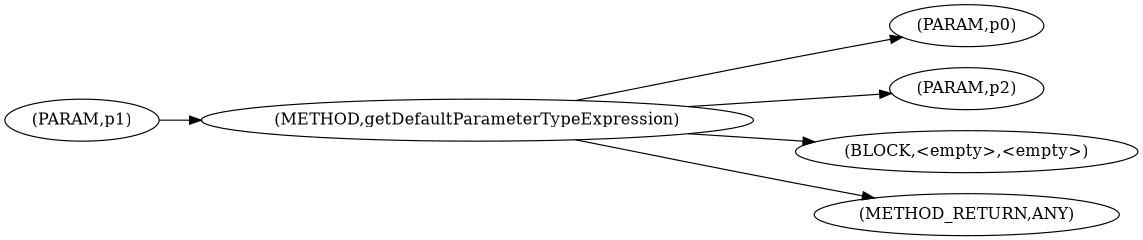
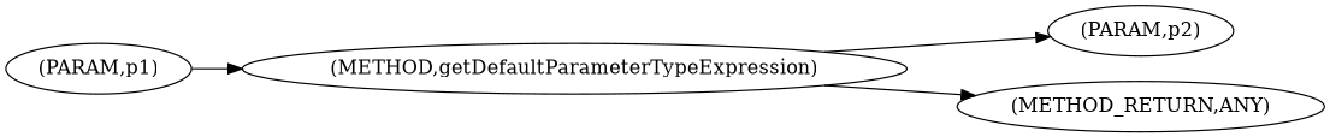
  digraph {
    rankdir=LR
    n1 [label=<(METHOD,getDefaultParameterTypeExpression)>]
-   n2 [label=<(PARAM,p0)>]
    n3 [label=<(PARAM,p2)>]
-   n4 [label=<(BLOCK,&lt;empty&gt;,&lt;empty&gt;)>]
    n5 [label=<(METHOD_RETURN,ANY)>]
    n6 [label=<(PARAM,p1)>]
-   n1 -> n2
    n1 -> n3
-   n1 -> n4
    n1 -> n5
    n6 -> n1
  }
